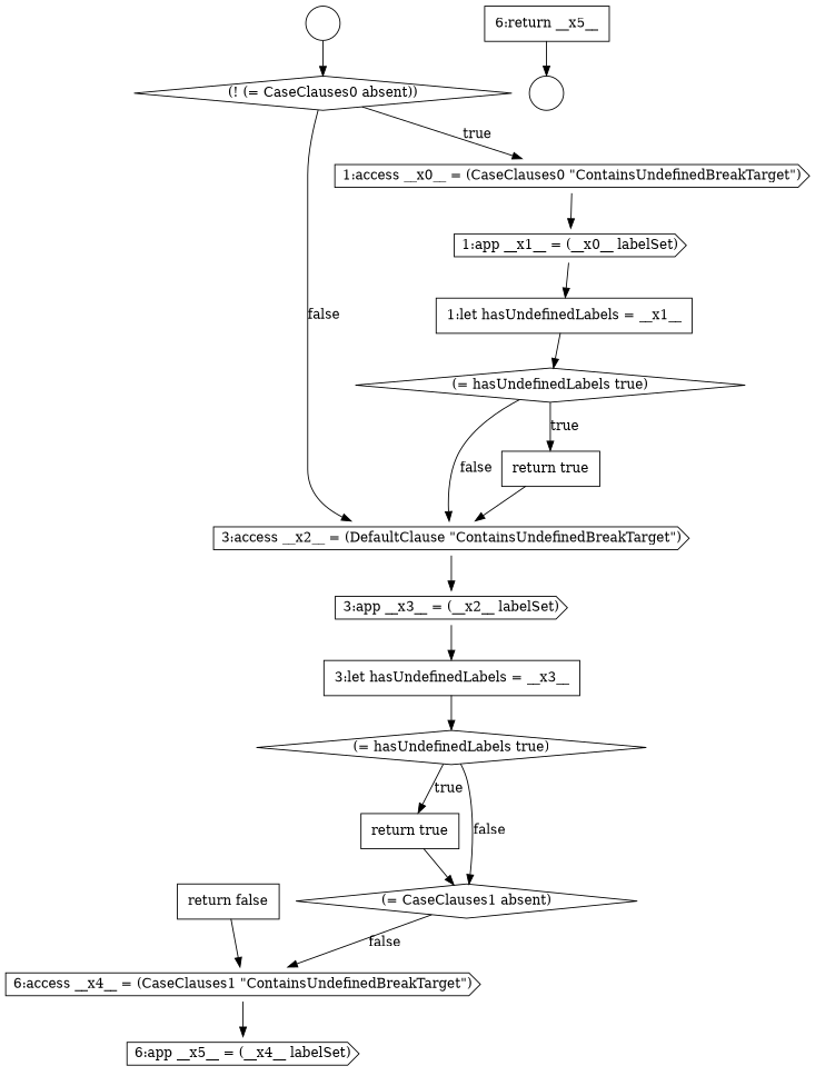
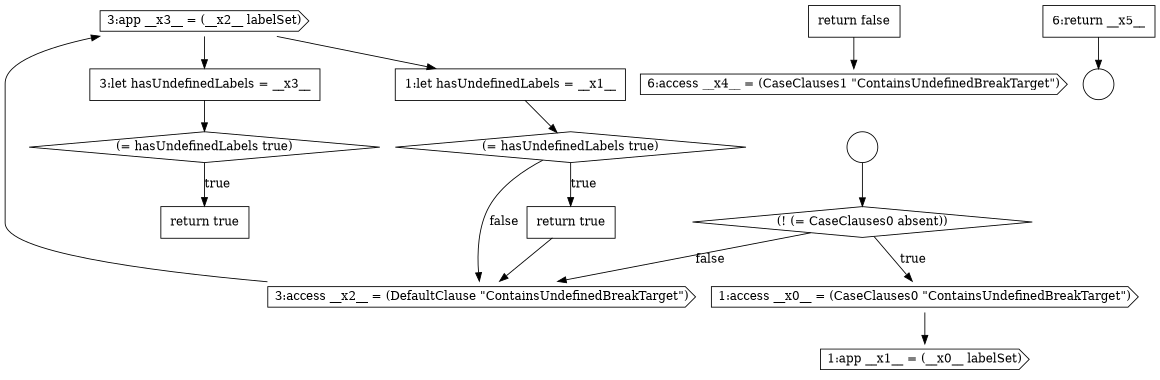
  digraph {
    node [color=black fillcolor=white shape=none style=filled]
    edge [color=black]
    n1 [label=<<font color="black">     <table border="0" cellborder="1" cellspacing="0" cellpadding="10">       <tr><td align="left">return true</td></tr>     </table>   </font>> margin=0]
-   n2 [label=<<font color="black">(= CaseClauses1 absent)</font>> shape=diamond]
    n3 [label=<<font color="black">6:access __x4__ = (CaseClauses1 &quot;ContainsUndefinedBreakTarget&quot;)</font>> shape=cds]
    n4 [label=<<font color="black">3:access __x2__ = (DefaultClause &quot;ContainsUndefinedBreakTarget&quot;)</font>> shape=cds]
    n5 [label=<<font color="black">3:app __x3__ = (__x2__ labelSet)</font>> shape=cds]
    n6 [label=<<font color="black">     <table border="0" cellborder="1" cellspacing="0" cellpadding="10">       <tr><td align="left">3:let hasUndefinedLabels = __x3__</td></tr>     </table>   </font>> margin=0]
-   n7 [label=<<font color="black">6:app __x5__ = (__x4__ labelSet)</font>> shape=cds]
    n8 [label=<<font color="black">     <table border="0" cellborder="1" cellspacing="0" cellpadding="10">       <tr><td align="left">6:return __x5__</td></tr>     </table>   </font>> margin=0]
    n9 [label=" " shape=circle]
    n10 [label=<<font color="black">(= hasUndefinedLabels true)</font>> shape=diamond]
    n11 [label=<<font color="black">     <table border="0" cellborder="1" cellspacing="0" cellpadding="10">       <tr><td align="left">return true</td></tr>     </table>   </font>> margin=0]
    n12 [label=<<font color="black">(! (= CaseClauses0 absent))</font>> shape=diamond]
    n13 [label=<<font color="black">1:access __x0__ = (CaseClauses0 &quot;ContainsUndefinedBreakTarget&quot;)</font>> shape=cds]
    n14 [label=<<font color="black">1:app __x1__ = (__x0__ labelSet)</font>> shape=cds]
    n15 [label=<<font color="black">     <table border="0" cellborder="1" cellspacing="0" cellpadding="10">       <tr><td align="left">1:let hasUndefinedLabels = __x1__</td></tr>     </table>   </font>> margin=0]
    n16 [label=<<font color="black">(= hasUndefinedLabels true)</font>> shape=diamond]
    n17 [label=" " shape=circle]
    n18 [label=<<font color="black">     <table border="0" cellborder="1" cellspacing="0" cellpadding="10">       <tr><td align="left">return false</td></tr>     </table>   </font>> margin=0]
-   n1 -> n2
-   n2 -> n3 [label=<<font color="black">false</font>>]
-   n3 -> n7
    n4 -> n5
    n5 -> n6
    n6 -> n10
    n8 -> n9
    n10 -> n1 [label=<<font color="black">true</font>>]
-   n10 -> n2 [label=<<font color="black">false</font>>]
    n11 -> n4
    n12 -> n4 [label=<<font color="black">false</font>>]
    n12 -> n13 [label=<<font color="black">true</font>>]
    n13 -> n14
-   n14 -> n15
+   n5 -> n15
    n15 -> n16
    n16 -> n4 [label=<<font color="black">false</font>>]
    n16 -> n11 [label=<<font color="black">true</font>>]
    n17 -> n12
    n18 -> n3
  }
